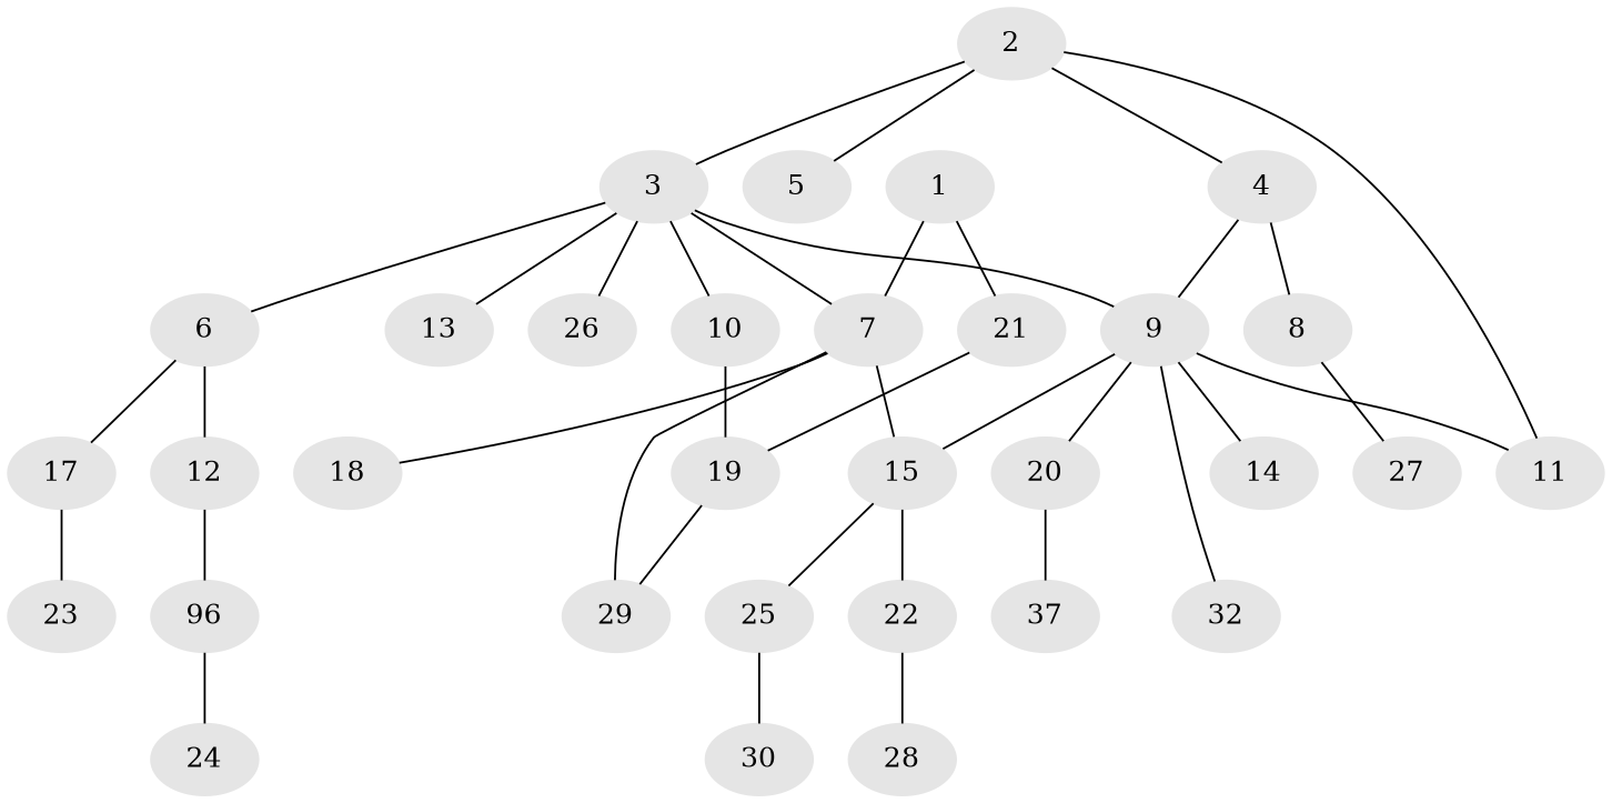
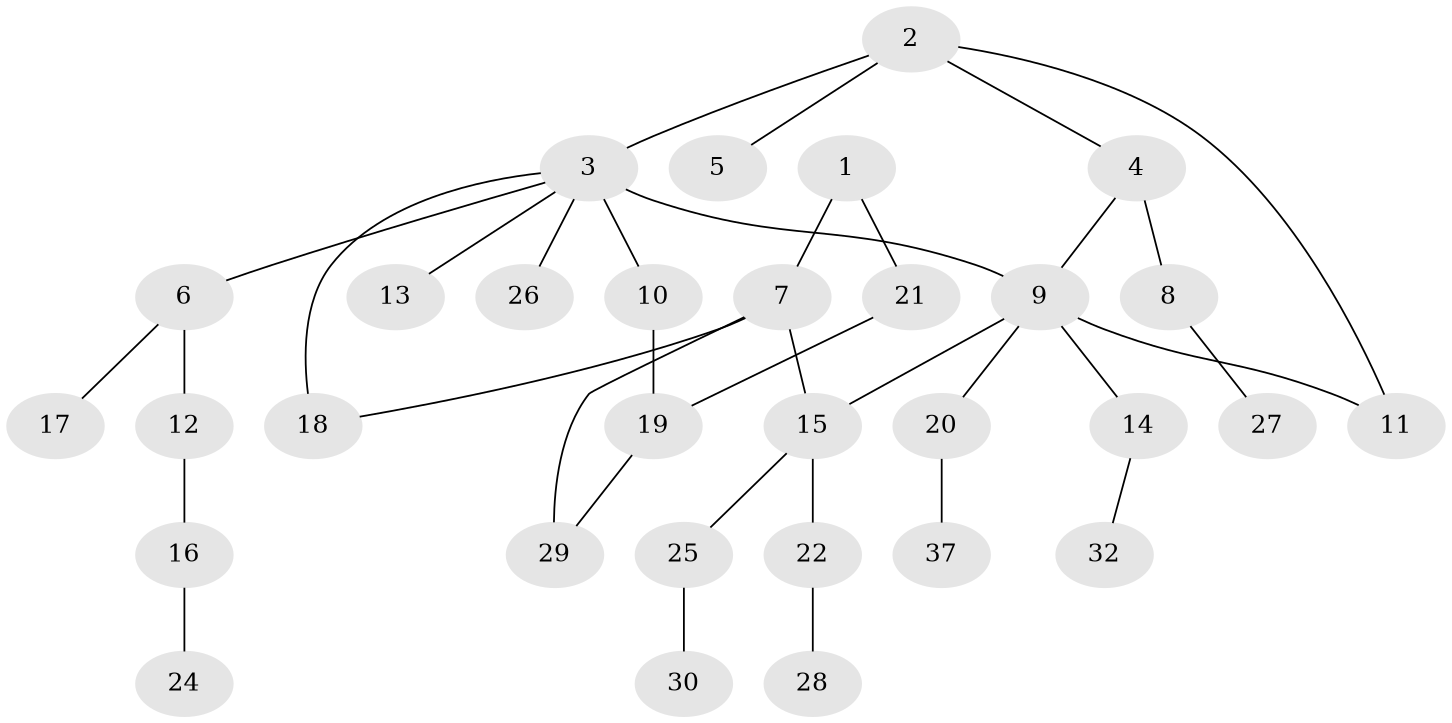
  graph {
    node [color=gray90 style=filled]
    edge [weight=1.0]
    1
    7
    21
    2
    3
    4
    5
    11
    18
    15
    29
    19
    6
    9
    10
    13
    26
    8
    12
    17
    14
    20
    27
-   16 [label=96]
+   16
    24
-   23
    22
    25
    32
    n30 [label=37]
    28
    30
    1 -- 7 [weight=2.0]
    1 -- 21
    7 -- 18
    7 -- 15
    7 -- 29
    21 -- 19
    2 -- 3
    2 -- 4
    2 -- 5
    2 -- 11
-   3 -- 7 [weight=2.0]
+   3 -- 18 [weight=2.0]
    3 -- 6
    3 -- 9
    3 -- 10
    3 -- 13
    3 -- 26
    4 -- 9
    4 -- 8 [weight=2.0]
    15 -- 22 [weight=2.0]
    15 -- 25
    19 -- 29
    6 -- 12
    6 -- 17
    9 -- 11
    9 -- 15
    9 -- 14
    9 -- 20 [weight=2.0]
    10 -- 19
    8 -- 27
    12 -- 16
-   17 -- 23
-   9 -- 32
+   14 -- 32
    20 -- n30
    16 -- 24
    22 -- 28
    25 -- 30
  }
